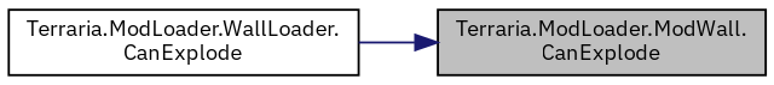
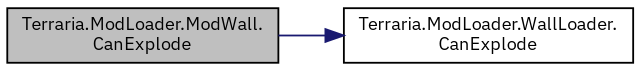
  digraph {
    rankdir=RL
    fontname="IBM Plex Sans"
    node [color=black fontname="IBM Plex Sans" fontsize=10 shape=record style=filled]
    n1 [fillcolor=grey75 fontcolor=black height=0.2 label="Terraria.ModLoader.ModWall.\lCanExplode" width=0.4]
    n2 [fillcolor=white height=0.2 label="Terraria.ModLoader.WallLoader.\lCanExplode" width=0.4]
-   n1 -> n2 [color=midnightblue dir=back fontname="IBM Plex Sans" fontsize=10 labelfontname=Helvetica labelfontsize=10 style=solid]
+   n2 -> n1 [color=midnightblue dir=back fontname="IBM Plex Sans" fontsize=10 labelfontname=Helvetica labelfontsize=10 style=solid]
  }
